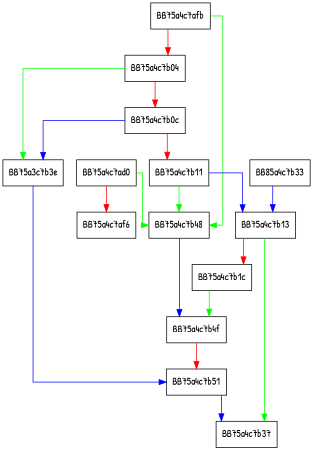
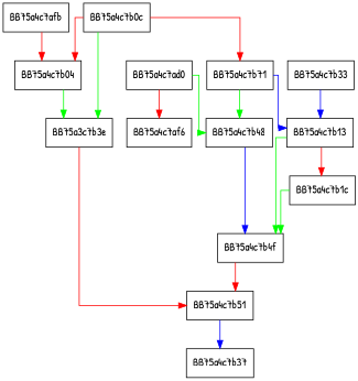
  digraph {
    fontname="Patrick Hand"
    splines=ortho
    node [fontname="Patrick Hand" shape=box]
    edge [color=green fontname="Patrick Hand"]
    BB75a4c7ad0
    BB75a4c7b48
    BB75a4c7af6
    BB75a4c7b4f
    BB75a4c7b51
    BB75a4c7afb
    BB75a4c7b04
    n8 [label=BB75a3c7b3e]
    BB75a4c7b0c
-   BB75a4c7b11
+   BB75a4c7b11 [label=BB75a4c7b71]
    BB75a4c7b37
    BB75a4c7b13
    BB75a4c7b1c
-   BB75a4c7b33 [label=BB85a4c7b33]
+   BB75a4c7b33
    BB75a4c7ad0 -> BB75a4c7b48
    BB75a4c7ad0 -> BB75a4c7af6 [color=red]
    BB75a4c7b48 -> BB75a4c7b4f [color=blue]
    BB75a4c7b4f -> BB75a4c7b51 [color=red]
    BB75a4c7b51 -> BB75a4c7b37 [color=blue]
-   BB75a4c7afb -> BB75a4c7b48
    BB75a4c7afb -> BB75a4c7b04 [color=red]
    BB75a4c7b04 -> n8
-   BB75a4c7b04 -> BB75a4c7b0c [color=red]
-   n8 -> BB75a4c7b51 [color=blue]
-   BB75a4c7b0c -> n8 [color=blue]
+   BB75a4c7b0c -> BB75a4c7b04 [color=red]
+   n8 -> BB75a4c7b51 [color=red]
+   BB75a4c7b0c -> n8
    BB75a4c7b0c -> BB75a4c7b11 [color=red]
    BB75a4c7b11 -> BB75a4c7b48
    BB75a4c7b11 -> BB75a4c7b13 [color=blue]
-   BB75a4c7b13 -> BB75a4c7b37
+   BB75a4c7b13 -> BB75a4c7b4f
    BB75a4c7b13 -> BB75a4c7b1c [color=red]
    BB75a4c7b1c -> BB75a4c7b4f
    BB75a4c7b33 -> BB75a4c7b13 [color=blue]
  }
